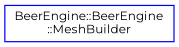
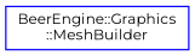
  digraph {
    rankdir=LR
    fontname=Montserrat
-   n1 [color=blue fillcolor=white fontname=Montserrat fontsize=10 height=0.2 label="BeerEngine::BeerEngine\l::MeshBuilder" shape=record style=filled width=0.4]
+   n1 [color=blue fillcolor=white fontname=Montserrat fontsize=10 height=0.2 label="BeerEngine::Graphics\l::MeshBuilder" shape=record style=filled width=0.4]
  }
